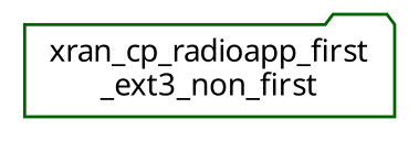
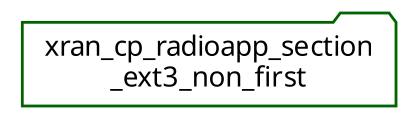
  digraph {
    rankdir=TB
    fontname="Noto Sans"
-   n1 [color=darkgreen fillcolor=white fontname="Noto Sans" fontsize=10 height=0.2 label="xran_cp_radioapp_first\l_ext3_non_first" shape=folder style=filled width=0.4]
+   n1 [color=darkgreen fillcolor=white fontname="Noto Sans" fontsize=10 height=0.2 label="xran_cp_radioapp_section\l_ext3_non_first" shape=folder style=filled width=0.4]
  }
